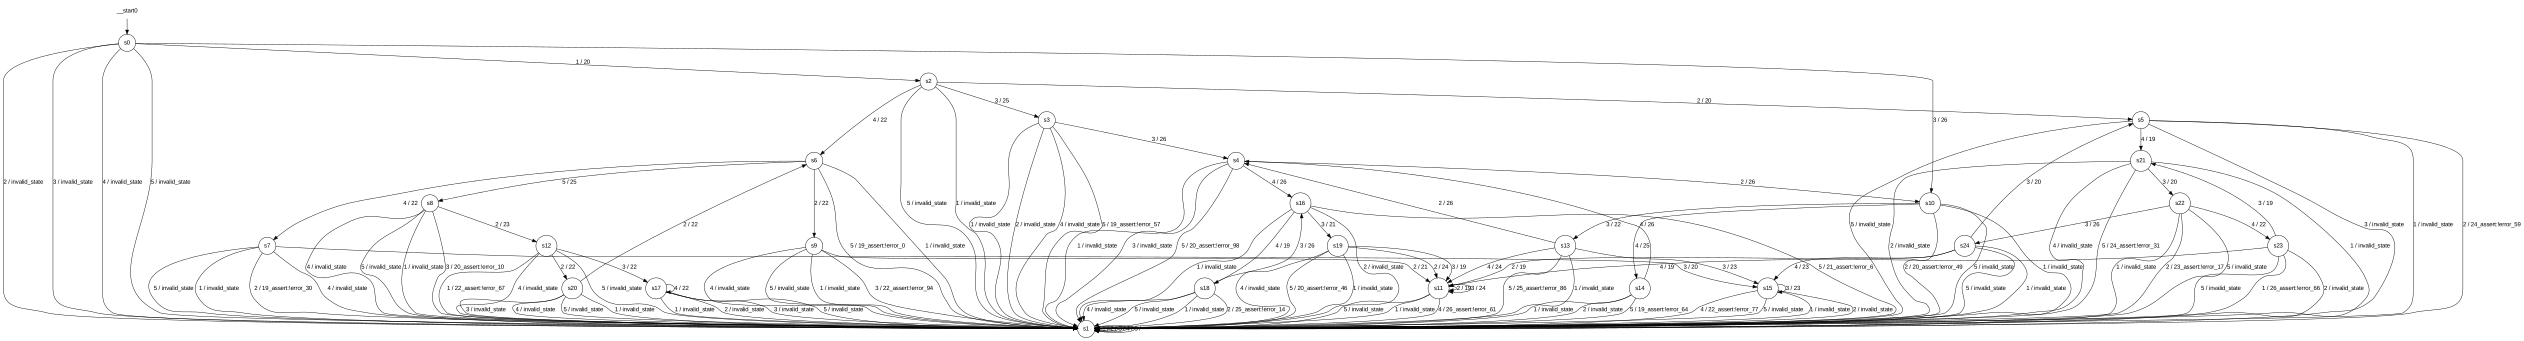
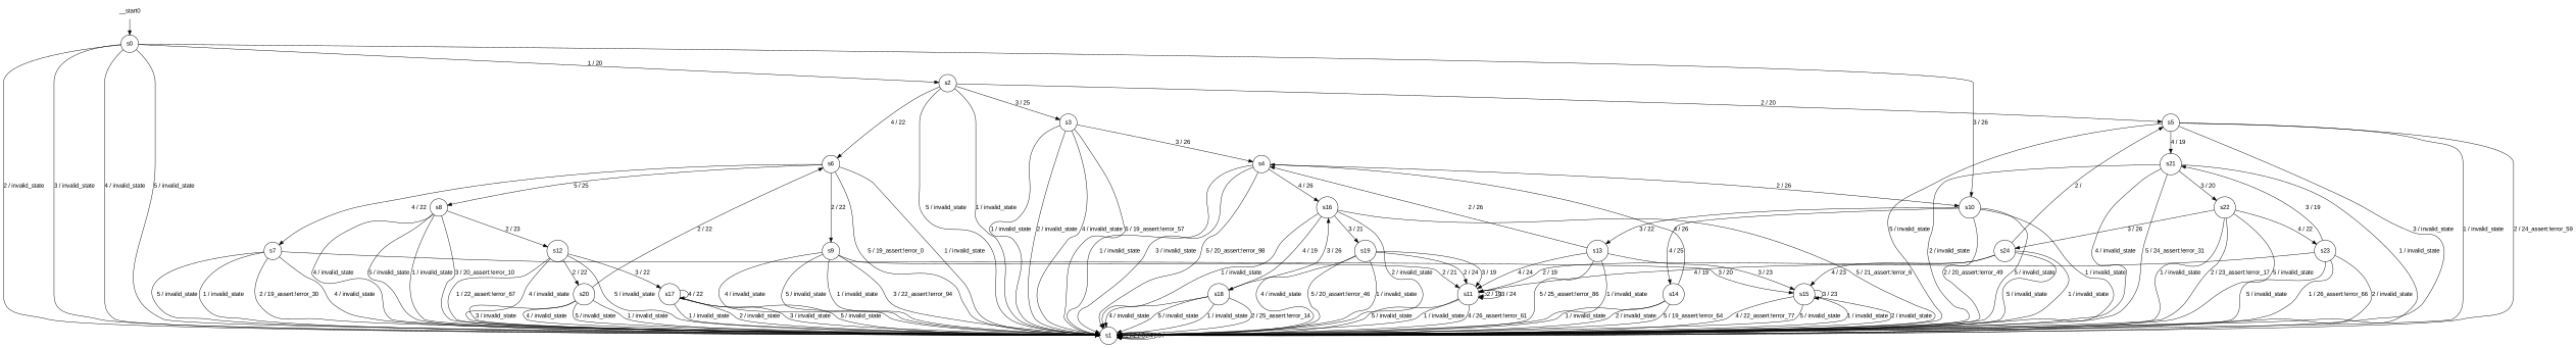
  digraph {
    fontname="Liberation Sans"
    node [fontname="Liberation Sans" shape=circle]
    edge [fontname="Liberation Sans"]
    __start0 [shape=none]
    n2 [label=s0]
    n3 [label=s1]
    n4 [label=s2]
    n5 [label=s10]
    n6 [label=s3]
    n7 [label=s5]
    n8 [label=s6]
    n9 [label=s4]
    n10 [label=s21]
    n11 [label=s7]
    n12 [label=s8]
    n13 [label=s9]
    n14 [label=s16]
    n15 [label=s13]
    n16 [label=s14]
    n17 [label=s18]
    n18 [label=s19]
    n19 [label=s22]
    n20 [label=s15]
    n21 [label=s12]
    n22 [label=s11]
    n23 [label=s17]
    n24 [label=s20]
    n25 [label=s23]
    n26 [label=s24]
    __start0 -> n2
    n2 -> n3 [label="2 / invalid_state"]
    n2 -> n3 [label="3 / invalid_state"]
    n2 -> n3 [label="4 / invalid_state"]
    n2 -> n3 [label="5 / invalid_state"]
    n2 -> n4 [label="1 / 20"]
    n2 -> n5 [label="3 / 26"]
    n3 -> n3 [label="1 / "]
    n3 -> n3 [label="2 / "]
    n3 -> n3 [label="3 / "]
    n3 -> n3 [label="4 / "]
    n3 -> n3 [label="5 / "]
    n4 -> n3 [label="1 / invalid_state"]
    n4 -> n3 [label="5 / invalid_state"]
    n4 -> n6 [label="3 / 25"]
    n4 -> n7 [label="2 / 20"]
    n4 -> n8 [label="4 / 22"]
    n5 -> n3 [label="1 / invalid_state"]
    n5 -> n3 [label="2 / 20_assert:!error_49"]
    n5 -> n3 [label="5 / invalid_state"]
    n5 -> n15 [label="3 / 22"]
    n5 -> n16 [label="4 / 25"]
    n6 -> n3 [label="1 / invalid_state"]
    n6 -> n3 [label="2 / invalid_state"]
    n6 -> n3 [label="4 / invalid_state"]
    n6 -> n3 [label="5 / 19_assert:!error_57"]
    n6 -> n9 [label="3 / 26"]
    n7 -> n3 [label="1 / invalid_state"]
    n7 -> n3 [label="2 / 24_assert:!error_59"]
    n7 -> n3 [label="3 / invalid_state"]
    n7 -> n3 [label="5 / invalid_state"]
    n7 -> n10 [label="4 / 19"]
    n8 -> n3 [label="1 / invalid_state"]
    n8 -> n3 [label="5 / 19_assert:!error_0"]
    n8 -> n11 [label="4 / 22"]
    n8 -> n12 [label="5 / 25"]
    n8 -> n13 [label="2 / 22"]
    n9 -> n3 [label="1 / invalid_state"]
    n9 -> n3 [label="3 / invalid_state"]
    n9 -> n3 [label="5 / 20_assert:!error_98"]
    n9 -> n5 [label="2 / 26"]
    n9 -> n14 [label="4 / 26"]
    n10 -> n3 [label="1 / invalid_state"]
    n10 -> n3 [label="2 / invalid_state"]
    n10 -> n3 [label="4 / invalid_state"]
    n10 -> n3 [label="5 / 24_assert:!error_31"]
    n10 -> n19 [label="3 / 20"]
    n11 -> n3 [label="1 / invalid_state"]
    n11 -> n3 [label="2 / 19_assert:!error_30"]
    n11 -> n3 [label="4 / invalid_state"]
    n11 -> n3 [label="5 / invalid_state"]
    n11 -> n20 [label="3 / 20"]
    n12 -> n3 [label="1 / invalid_state"]
    n12 -> n3 [label="3 / 20_assert:!error_10"]
    n12 -> n3 [label="4 / invalid_state"]
    n12 -> n3 [label="5 / invalid_state"]
    n12 -> n21 [label="2 / 23"]
    n13 -> n3 [label="1 / invalid_state"]
    n13 -> n3 [label="3 / 22_assert:!error_94"]
    n13 -> n3 [label="4 / invalid_state"]
    n13 -> n3 [label="5 / invalid_state"]
    n13 -> n22 [label="2 / 21"]
    n14 -> n3 [label="1 / invalid_state"]
    n14 -> n3 [label="2 / invalid_state"]
    n14 -> n3 [label="5 / 21_assert:!error_6"]
    n14 -> n17 [label="4 / 19"]
    n14 -> n18 [label="3 / 21"]
    n15 -> n3 [label="1 / invalid_state"]
    n15 -> n3 [label="5 / 25_assert:!error_86"]
    n15 -> n9 [label="2 / 26"]
    n15 -> n20 [label="3 / 23"]
    n15 -> n22 [label="4 / 24"]
    n16 -> n3 [label="1 / invalid_state"]
    n16 -> n3 [label="2 / invalid_state"]
    n16 -> n3 [label="5 / 19_assert:!error_64"]
    n16 -> n9 [label="4 / 26"]
    n17 -> n3 [label="1 / invalid_state"]
    n17 -> n3 [label="2 / 25_assert:!error_14"]
    n17 -> n3 [label="4 / invalid_state"]
    n17 -> n3 [label="5 / invalid_state"]
    n17 -> n14 [label="3 / 26"]
    n18 -> n3 [label="1 / invalid_state"]
    n18 -> n3 [label="4 / invalid_state"]
    n18 -> n3 [label="5 / 20_assert:!error_46"]
    n18 -> n22 [label="2 / 24"]
    n18 -> n22 [label="3 / 19"]
    n19 -> n3 [label="1 / invalid_state"]
    n19 -> n3 [label="2 / 23_assert:!error_17"]
    n19 -> n3 [label="5 / invalid_state"]
    n19 -> n25 [label="4 / 22"]
    n19 -> n26 [label="3 / 26"]
    n20 -> n3 [label="1 / invalid_state"]
    n20 -> n3 [label="2 / invalid_state"]
    n20 -> n3 [label="4 / 22_assert:!error_77"]
    n20 -> n3 [label="5 / invalid_state"]
    n20 -> n20 [label="3 / 23"]
    n21 -> n3 [label="1 / 22_assert:!error_67"]
    n21 -> n3 [label="4 / invalid_state"]
    n21 -> n3 [label="5 / invalid_state"]
    n21 -> n23 [label="3 / 22"]
    n21 -> n24 [label="2 / 22"]
    n22 -> n3 [label="1 / invalid_state"]
    n22 -> n3 [label="4 / 26_assert:!error_61"]
    n22 -> n3 [label="5 / invalid_state"]
    n22 -> n22 [label="2 / 19"]
    n22 -> n22 [label="3 / 24"]
    n23 -> n3 [label="1 / invalid_state"]
    n23 -> n3 [label="2 / invalid_state"]
    n23 -> n3 [label="3 / invalid_state"]
    n23 -> n3 [label="5 / invalid_state"]
    n23 -> n23 [label="4 / 22"]
    n24 -> n3 [label="1 / invalid_state"]
    n24 -> n3 [label="3 / invalid_state"]
    n24 -> n3 [label="4 / invalid_state"]
    n24 -> n3 [label="5 / invalid_state"]
    n24 -> n8 [label="2 / 22"]
    n25 -> n3 [label="1 / 26_assert:!error_66"]
    n25 -> n3 [label="2 / invalid_state"]
    n25 -> n3 [label="5 / invalid_state"]
    n25 -> n10 [label="3 / 19"]
    n25 -> n22 [label="4 / 19"]
    n26 -> n3 [label="1 / invalid_state"]
    n26 -> n3 [label="5 / invalid_state"]
-   n26 -> n7 [label="3 / 20"]
+   n26 -> n7 [label="2 / "]
    n26 -> n20 [label="4 / 23"]
    n26 -> n22 [label="2 / 19"]
  }
